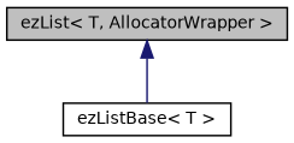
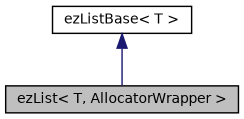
  digraph {
    fontname="DejaVu Sans"
    node [color=black fontname="DejaVu Sans" fontsize=10 shape=record style=filled]
    n1 [fillcolor=grey75 fontcolor=black height=0.2 label="ezList\< T, AllocatorWrapper \>" width=0.4]
    n2 [fillcolor=white height=0.2 label="ezListBase\< T \>" width=0.4]
-   n1 -> n2 [color=midnightblue dir=back fontname="DejaVu Sans" fontsize=10 labelfontname=Helvetica labelfontsize=10 style=solid]
+   n2 -> n1 [color=midnightblue dir=back fontname="DejaVu Sans" fontsize=10 labelfontname=Helvetica labelfontsize=10 style=solid]
  }
